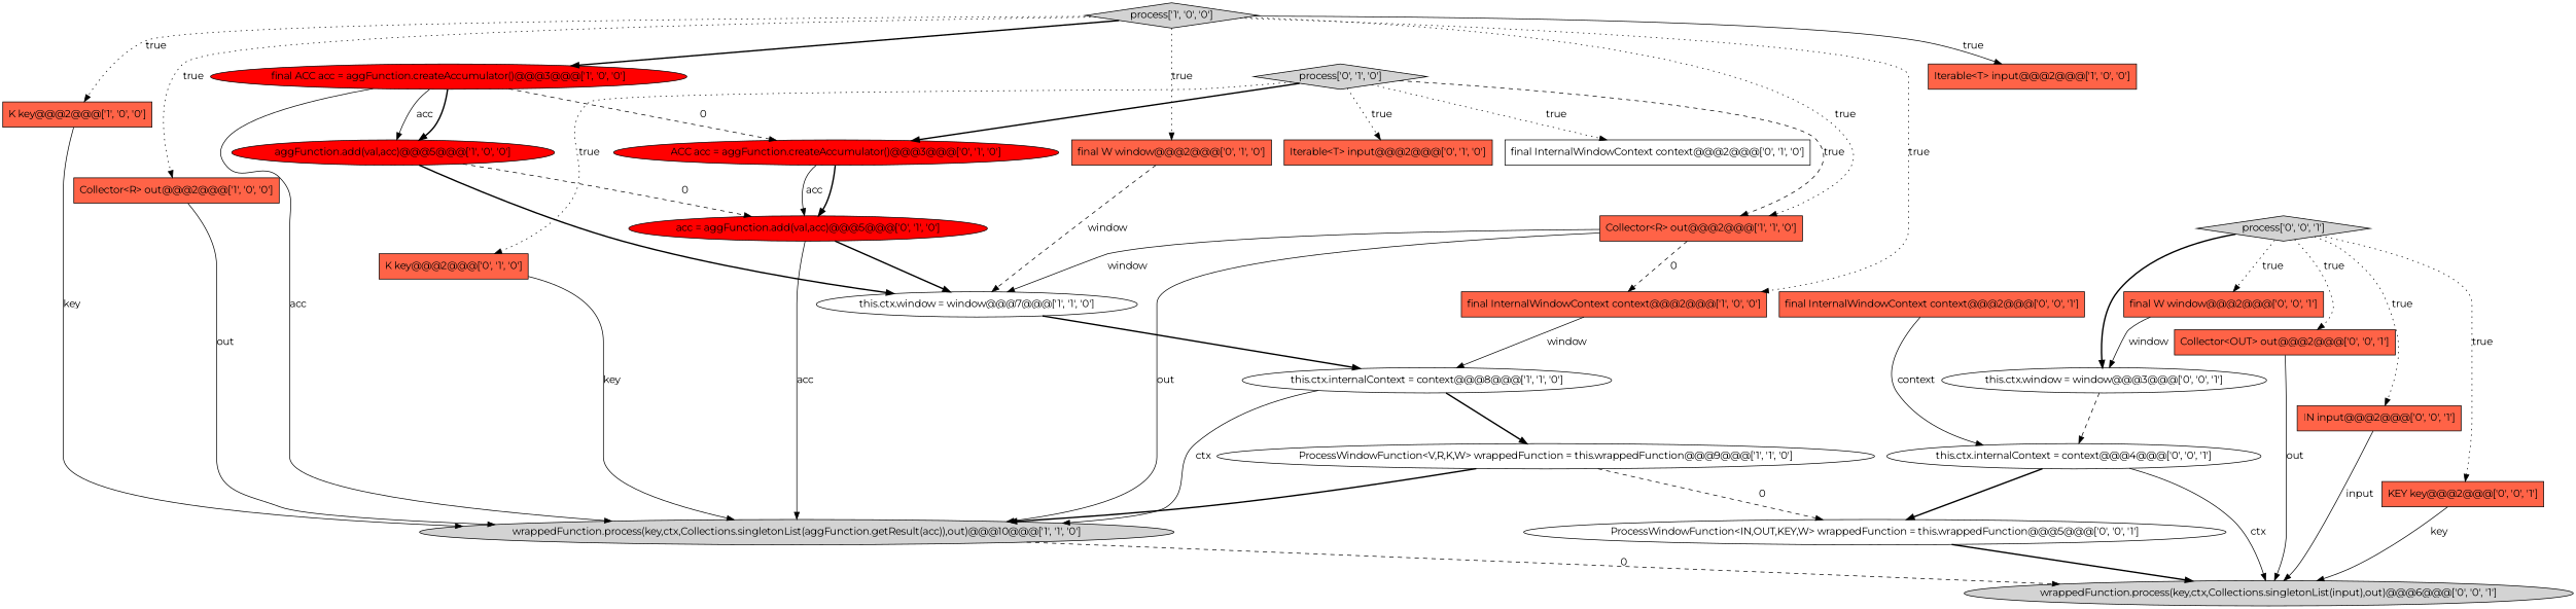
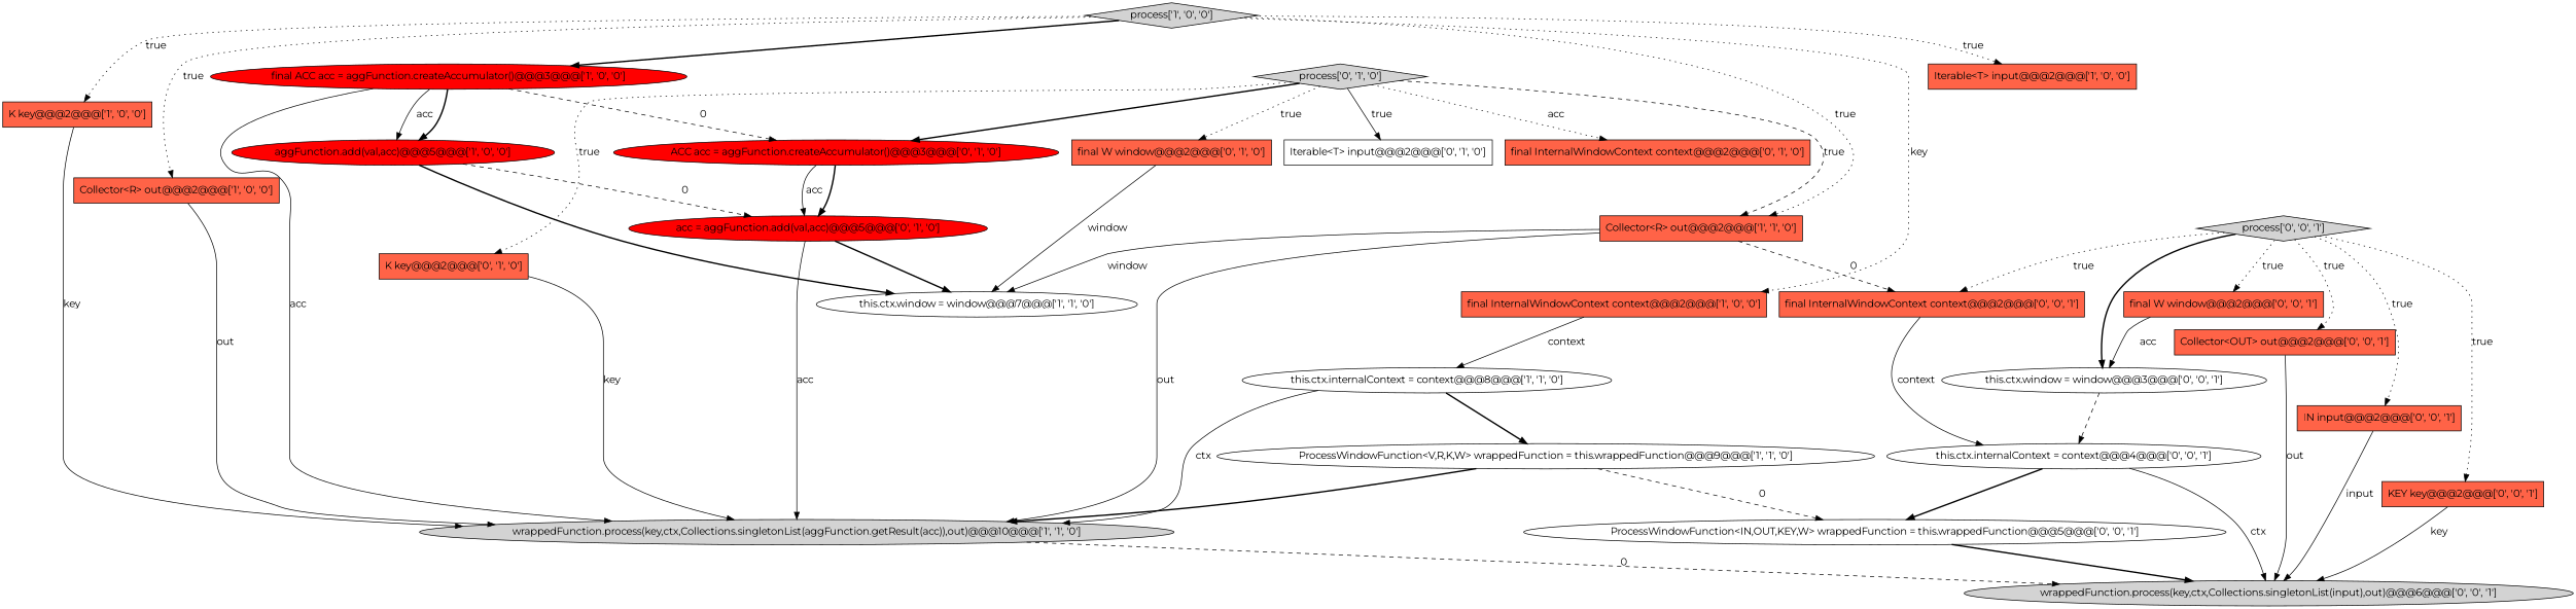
  digraph {
    fontname=Montserrat
    node [fillcolor=tomato fontname=Montserrat shape=box style=filled]
    edge [fontname=Montserrat style=solid]
    n1 [label="K key@@@2@@@['1', '0', '0']"]
    n2 [fillcolor=lightgray label="wrappedFunction.process(key,ctx,Collections.singletonList(aggFunction.getResult(acc)),out)@@@10@@@['1', '1', '0']" shape=ellipse]
    n3 [fillcolor=lightgray label="wrappedFunction.process(key,ctx,Collections.singletonList(input),out)@@@6@@@['0', '0', '1']" shape=ellipse]
    n4 [label="K key@@@2@@@['0', '1', '0']"]
    n5 [fillcolor=red label="acc = aggFunction.add(val,acc)@@@5@@@['0', '1', '0']" shape=ellipse]
    n6 [fillcolor=white label="this.ctx.window = window@@@7@@@['1', '1', '0']" shape=ellipse]
    n7 [fillcolor=white label="this.ctx.internalContext = context@@@8@@@['1', '1', '0']" shape=ellipse]
    n8 [fillcolor=white label="ProcessWindowFunction<V,R,K,W> wrappedFunction = this.wrappedFunction@@@9@@@['1', '1', '0']" shape=ellipse]
    n9 [fillcolor=lightgray label="process['1', '0', '0']" shape=diamond]
    n10 [label="Iterable<T> input@@@2@@@['1', '0', '0']"]
    n11 [fillcolor=red label="final ACC acc = aggFunction.createAccumulator()@@@3@@@['1', '0', '0']" shape=ellipse]
    n12 [label="final InternalWindowContext context@@@2@@@['1', '0', '0']"]
    n13 [label="Collector<R> out@@@2@@@['1', '1', '0']"]
    n14 [label="Collector<R> out@@@2@@@['1', '0', '0']"]
    n15 [fillcolor=red label="ACC acc = aggFunction.createAccumulator()@@@3@@@['0', '1', '0']" shape=ellipse]
    n16 [fillcolor=red label="aggFunction.add(val,acc)@@@5@@@['1', '0', '0']" shape=ellipse]
    n17 [label="final InternalWindowContext context@@@2@@@['0', '0', '1']"]
    n18 [label="final W window@@@2@@@['0', '0', '1']"]
    n19 [fillcolor=white label="this.ctx.window = window@@@3@@@['0', '0', '1']" shape=ellipse]
    n20 [fillcolor=white label="this.ctx.internalContext = context@@@4@@@['0', '0', '1']" shape=ellipse]
    n21 [fillcolor=white label="ProcessWindowFunction<IN,OUT,KEY,W> wrappedFunction = this.wrappedFunction@@@5@@@['0', '0', '1']" shape=ellipse]
    n22 [fillcolor=lightgray label="process['0', '0', '1']" shape=diamond]
    n23 [label="Collector<OUT> out@@@2@@@['0', '0', '1']"]
    n24 [label="IN input@@@2@@@['0', '0', '1']"]
    n25 [label="KEY key@@@2@@@['0', '0', '1']"]
    n26 [label="final W window@@@2@@@['0', '1', '0']"]
-   n27 [label="Iterable<T> input@@@2@@@['0', '1', '0']"]
+   n27 [fillcolor=white label="Iterable<T> input@@@2@@@['0', '1', '0']"]
    n28 [fillcolor=lightgray label="process['0', '1', '0']" shape=diamond]
-   n29 [fillcolor=white label="final InternalWindowContext context@@@2@@@['0', '1', '0']"]
+   n29 [label="final InternalWindowContext context@@@2@@@['0', '1', '0']"]
    n1 -> n2 [label=key]
    n2 -> n3 [label=0 style=dashed]
    n4 -> n2 [label=key]
    n5 -> n2 [label=acc]
    n5 -> n6 [style=bold]
-   n6 -> n7 [style=bold]
    n7 -> n2 [label=ctx]
    n7 -> n8 [style=bold]
    n8 -> n2 [style=bold]
    n8 -> n21 [label=0 style=dashed]
    n9 -> n1 [label=true style=dotted]
-   n9 -> n10 [label=true]
+   n9 -> n10 [label=true style=dotted]
    n9 -> n11 [style=bold]
-   n9 -> n12 [label=true style=dotted]
+   n9 -> n12 [label=key style=dotted]
    n9 -> n13 [label=true style=dotted]
    n9 -> n14 [label=true style=dotted]
    n11 -> n2 [label=acc]
    n11 -> n15 [label=0 style=dashed]
    n11 -> n16 [label=acc]
    n11 -> n16 [style=bold]
-   n12 -> n7 [label=window]
+   n12 -> n7 [label=context]
    n13 -> n2 [label=out]
    n13 -> n6 [label=window]
-   n13 -> n12 [label=0 style=dashed]
+   n13 -> n17 [label=0 style=dashed]
    n14 -> n2 [label=out]
    n15 -> n5 [style=bold]
    n15 -> n5 [label=acc]
    n16 -> n5 [label=0 style=dashed]
    n16 -> n6 [style=bold]
    n17 -> n20 [label=context]
-   n18 -> n19 [label=window]
+   n18 -> n19 [label=acc]
    n19 -> n20 [style=dashed]
    n20 -> n3 [label=ctx]
    n20 -> n21 [style=bold]
    n21 -> n3 [style=bold]
+   n22 -> n17 [label=true style=dotted]
    n22 -> n18 [label=true style=dotted]
    n22 -> n19 [style=bold]
    n22 -> n23 [label=true style=dotted]
    n22 -> n24 [label=true style=dotted]
    n22 -> n25 [label=true style=dotted]
    n23 -> n3 [label=out]
    n24 -> n3 [label=input]
    n25 -> n3 [label=key]
-   n26 -> n6 [label=window style=dashed]
+   n26 -> n6 [label=window]
    n28 -> n4 [label=true style=dotted]
    n28 -> n13 [label=true style=dashed]
    n28 -> n15 [style=bold]
-   n9 -> n26 [label=true style=dotted]
-   n28 -> n27 [label=true style=dotted]
-   n28 -> n29 [label=true style=dotted]
+   n28 -> n26 [label=true style=dotted]
+   n28 -> n27 [label=true]
+   n28 -> n29 [label=acc style=dotted]
  }
